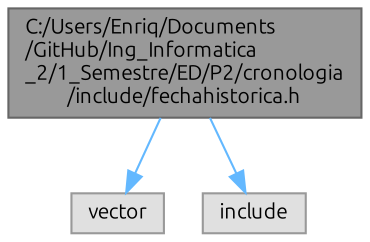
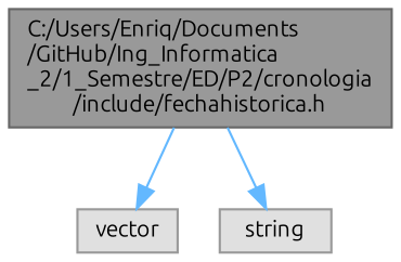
  digraph {
    fontname=Ubuntu
    node [color=grey60 fillcolor="#E0E0E0" fontname=Ubuntu fontsize=10 shape=box style=filled]
    edge [color=steelblue1 fontname=Ubuntu fontsize=10 labelfontname=Helvetica labelfontsize=10 style=solid]
    n1 [color=gray40 fillcolor=grey60 fontcolor=black height=0.2 label="C:/Users/Enriq/Documents\l/GitHub/Ing_Informatica\l_2/1_Semestre/ED/P2/cronologia\l/include/fechahistorica.h" width=0.4]
    n2 [height=0.2 label=vector width=0.4]
-   n3 [height=0.2 label=include width=0.4]
+   n3 [height=0.2 label=string width=0.4]
    n1 -> n2
    n1 -> n3
  }
